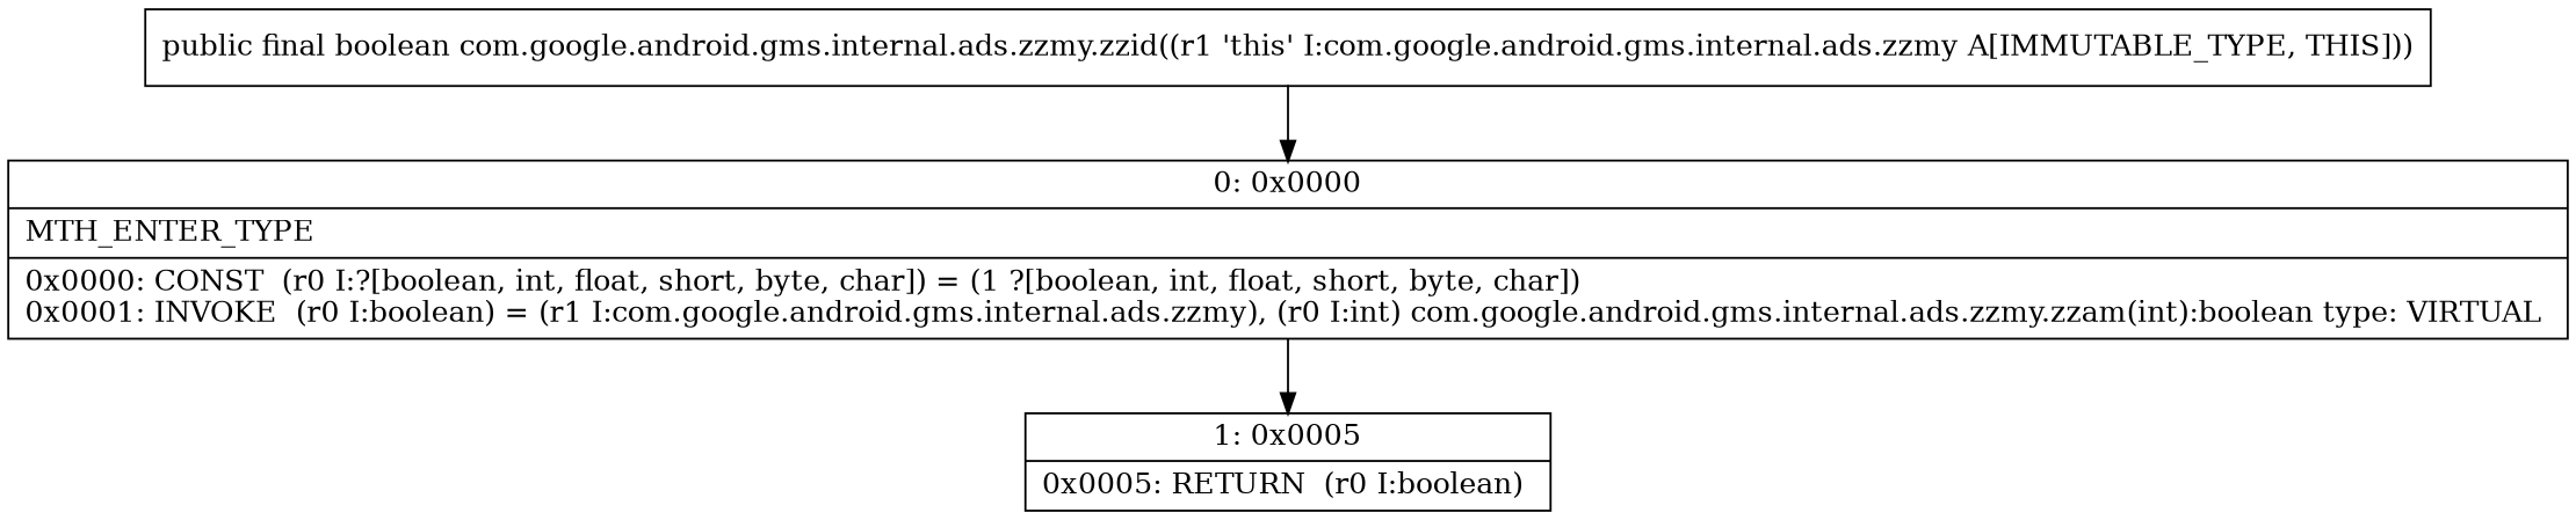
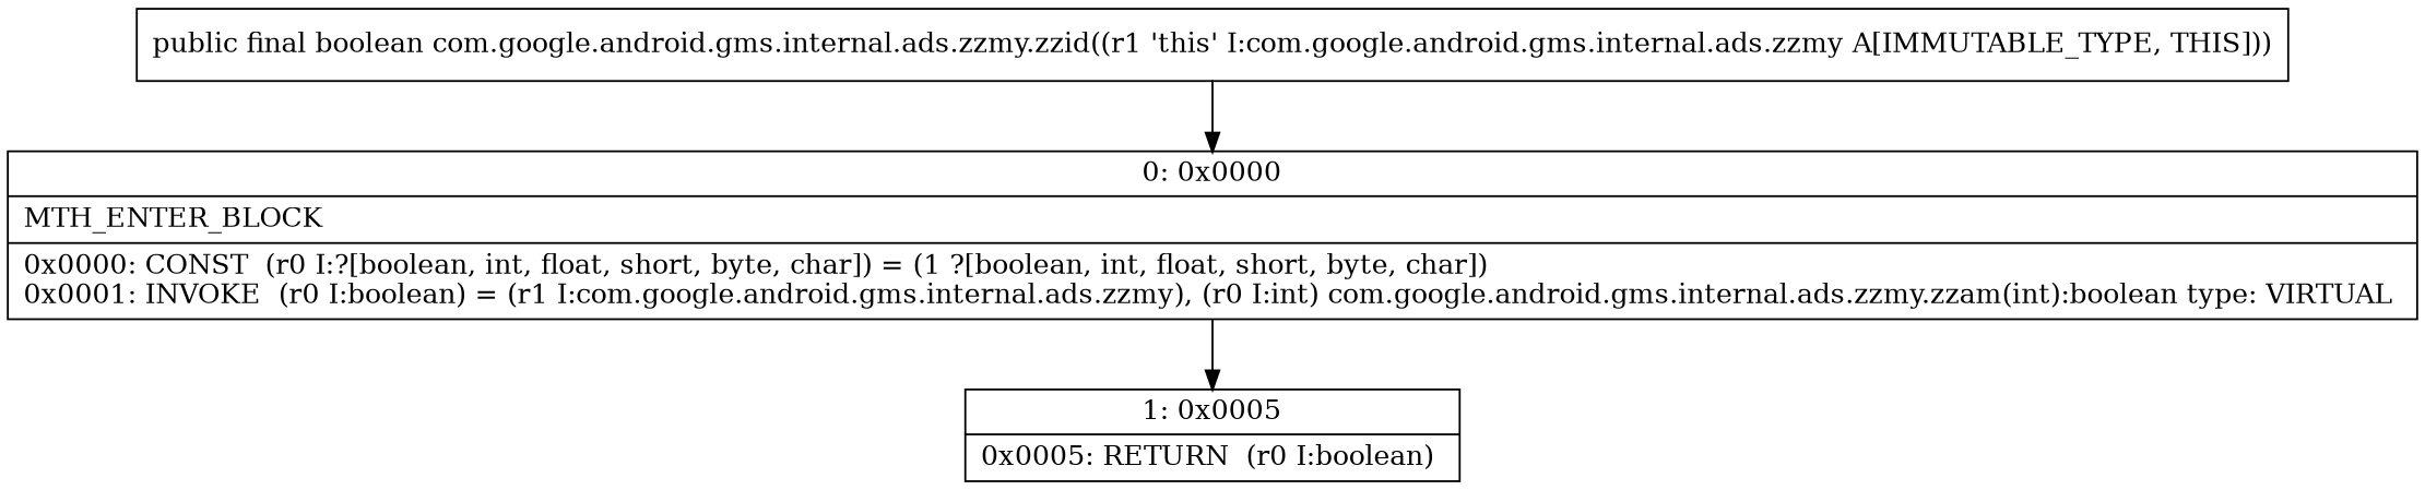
  digraph {
    node [shape=record]
-   n1 [label="{0\:\ 0x0000|MTH_ENTER_TYPE\l|0x0000: CONST  (r0 I:?[boolean, int, float, short, byte, char]) = (1 ?[boolean, int, float, short, byte, char]) \l0x0001: INVOKE  (r0 I:boolean) = (r1 I:com.google.android.gms.internal.ads.zzmy), (r0 I:int) com.google.android.gms.internal.ads.zzmy.zzam(int):boolean type: VIRTUAL \l}"]
+   n1 [label="{0\:\ 0x0000|MTH_ENTER_BLOCK\l|0x0000: CONST  (r0 I:?[boolean, int, float, short, byte, char]) = (1 ?[boolean, int, float, short, byte, char]) \l0x0001: INVOKE  (r0 I:boolean) = (r1 I:com.google.android.gms.internal.ads.zzmy), (r0 I:int) com.google.android.gms.internal.ads.zzmy.zzam(int):boolean type: VIRTUAL \l}"]
    n2 [label="{1\:\ 0x0005|0x0005: RETURN  (r0 I:boolean) \l}"]
    n3 [label="{public final boolean com.google.android.gms.internal.ads.zzmy.zzid((r1 'this' I:com.google.android.gms.internal.ads.zzmy A[IMMUTABLE_TYPE, THIS])) }"]
    n1 -> n2
    n3 -> n1
  }
